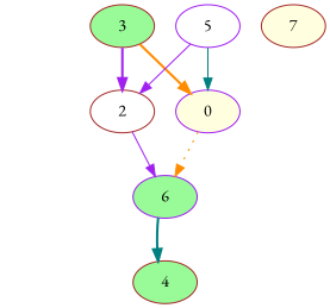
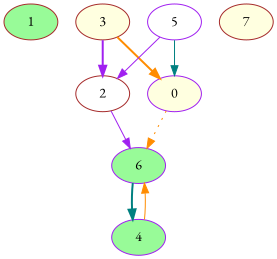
  digraph {
    fontname="EB Garamond"
    node [color=brown fillcolor=palegreen fontname="EB Garamond" style=filled]
    edge [color=purple fontname="EB Garamond" style=solid]
+   1
    2 [fillcolor=white]
    6 [color=purple]
-   4
-   3
+   4 [color=purple]
+   3 [fillcolor=lightyellow]
    n6 [color=purple fillcolor=lightyellow label=0]
    5 [color=purple fillcolor=white]
    7 [fillcolor=lightyellow]
    2 -> 6
    6 -> 4 [color=teal style=bold]
+   4 -> 6 [color=darkorange]
    3 -> 2 [style=bold]
    3 -> n6 [color=darkorange style=bold]
    n6 -> 6 [color=darkorange style=dotted]
    5 -> 2
    5 -> n6 [color=teal]
  }
